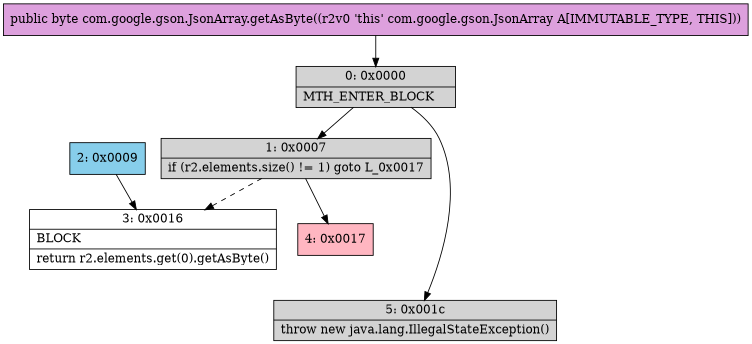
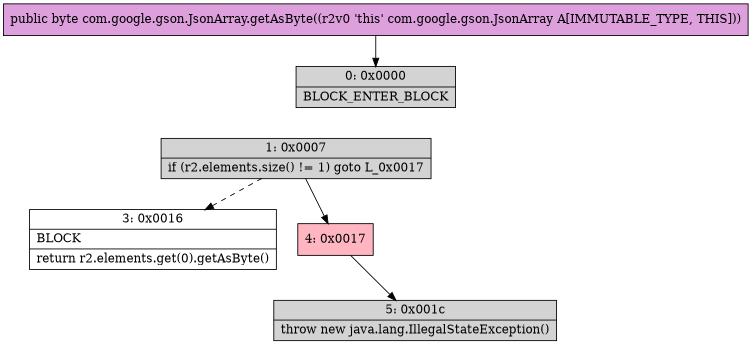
  digraph {
    node [fillcolor=lightgrey shape=record style=filled]
-   n1 [label="{0\:\ 0x0000|MTH_ENTER_BLOCK\l}"]
+   n1 [label="{0\:\ 0x0000|BLOCK_ENTER_BLOCK\l}"]
    n2 [label="{1\:\ 0x0007|if (r2.elements.size() != 1) goto L_0x0017\l}"]
    n3 [fillcolor=lightpink label="{4\:\ 0x0017}"]
    n4 [fillcolor=white label="{3\:\ 0x0016|BLOCK\l|return r2.elements.get(0).getAsByte()\l}"]
-   n5 [fillcolor=skyblue label="{2\:\ 0x0009}"]
    n6 [label="{5\:\ 0x001c|throw new java.lang.IllegalStateException()\l}"]
    n7 [fillcolor=plum label="{public byte com.google.gson.JsonArray.getAsByte((r2v0 'this' com.google.gson.JsonArray A[IMMUTABLE_TYPE, THIS])) }"]
-   n1 -> n2
    n2 -> n3
    n2 -> n4 [style=dashed]
-   n1 -> n6
-   n5 -> n4
+   n3 -> n6
    n7 -> n1
  }
